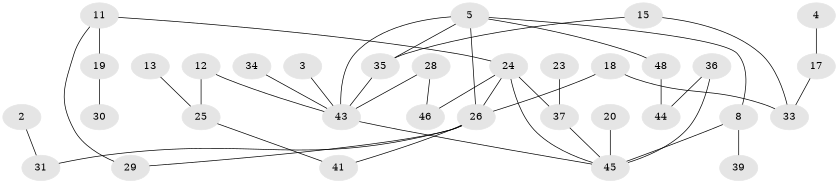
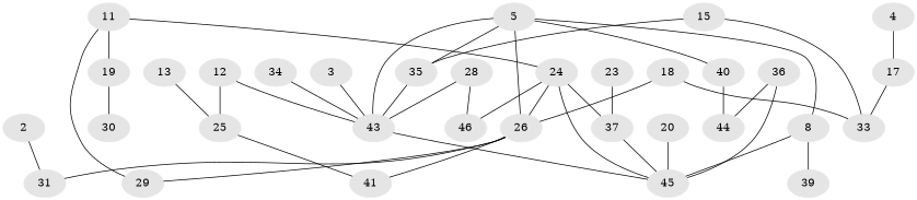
  graph {
    node [color=gray90 style=filled]
    edge [weight=1.0]
    2
    31
    3
    43
    45
    4
    17
    33
    5
    8
    26
    35
-   40 [label=48]
+   40
    39
    29
    41
    44
    11
    19
    24
    30
    37
    46
    12
    25
    13
    15
    18
    20
    23
    28
    34
    36
    2 -- 31
    3 -- 43
    43 -- 45
    4 -- 17
    17 -- 33
    5 -- 43 [weight=2.0]
    5 -- 8
    5 -- 26
    5 -- 35
    5 -- 40 [weight=2.0]
    8 -- 45 [weight=2.0]
    8 -- 39
    26 -- 31
    26 -- 29
    26 -- 41
    35 -- 43 [weight=2.0]
    40 -- 44
    11 -- 29
    11 -- 19
    11 -- 24
    19 -- 30
    24 -- 45
    24 -- 26
    24 -- 37
    24 -- 46
    37 -- 45
    12 -- 43
    12 -- 25
    25 -- 41
    13 -- 25
    15 -- 33
    15 -- 35
    18 -- 33
    18 -- 26
    20 -- 45
    23 -- 37
    28 -- 43
    28 -- 46
    34 -- 43
    36 -- 45
    36 -- 44 [weight=2.0]
  }
